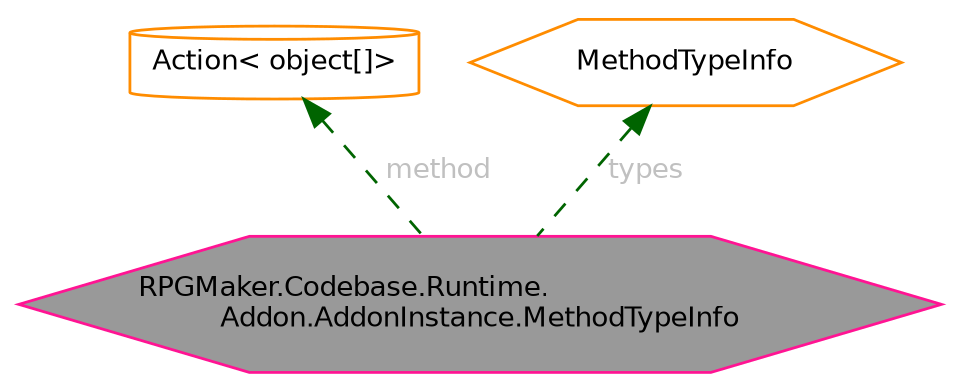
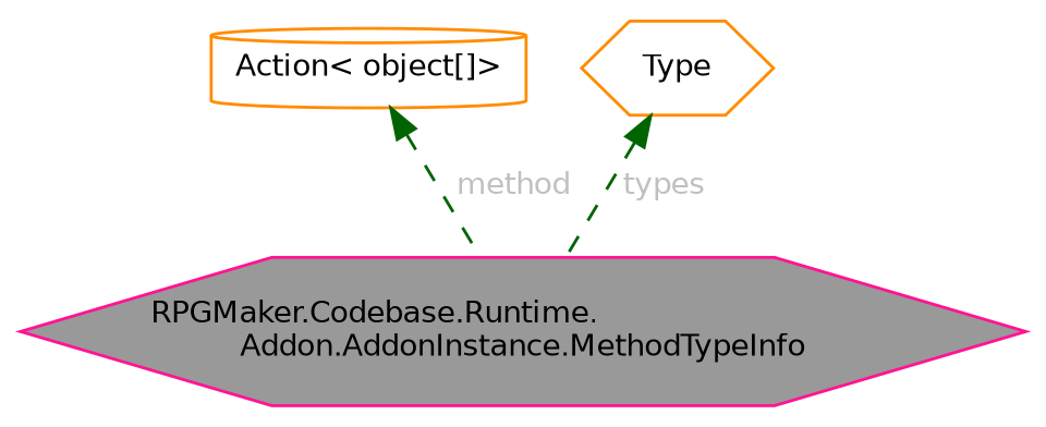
  digraph {
    node [color=darkorange fillcolor=white fontname=Helvetica fontsize=10 shape=hexagon style=filled]
    edge [color=darkgreen dir=back fontcolor=grey fontname=Helvetica fontsize=10 labelfontname=Helvetica labelfontsize=10 style=dashed]
    n1 [color=deeppink fillcolor=grey60 fontcolor=black height=0.2 label="RPGMaker.Codebase.Runtime.\lAddon.AddonInstance.MethodTypeInfo" width=0.4]
    n2 [height=0.2 label="Action\< object[]\>" shape=cylinder width=0.4]
-   n3 [height=0.2 label=MethodTypeInfo width=0.4]
+   n3 [height=0.2 label=Type width=0.4]
    n2 -> n1 [label=" method"]
    n3 -> n1 [label=" types"]
  }
